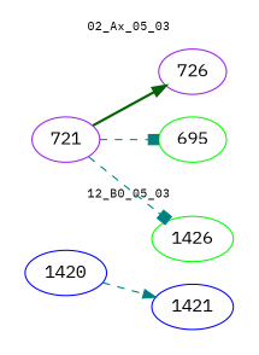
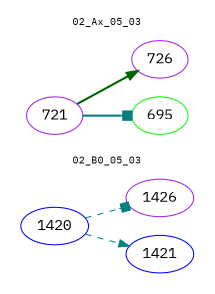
  digraph {
    fontname="IBM Plex Mono"
    rankdir=LR
    node [color=purple fontname="IBM Plex Mono"]
    edge [arrowhead=box color=teal fontname="IBM Plex Mono" style=bold]
    n1 [label=721]
    n2 [color=green label=695]
    n3 [label=726]
    n4 [color=blue label=1420]
-   n5 [color=green label=1426]
+   n5 [label=1426]
    n6 [color=blue label=1421]
    subgraph cluster_1 {
      color=white
      fontsize=10
      label="02_Ax_05_03"
      n1
      n2
      n3
    }
    subgraph cluster_2 {
      color=white
      fontsize=10
-     label="12_B0_05_03"
+     label="02_B0_05_03"
      n4
      n5
      n6
    }
-   n1 -> n2 [style=dashed]
+   n1 -> n2
    n1 -> n3 [arrowhead=normal color=darkgreen]
-   n1 -> n5 [style=dashed]
+   n4 -> n5 [style=dashed]
    n4 -> n6 [arrowhead=normal style=dashed]
  }
